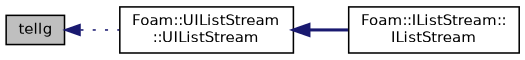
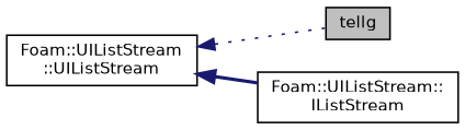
  digraph {
    rankdir=LR
    node [color=black fontname=Helvetica fontsize=10 shape=record]
    edge [color=midnightblue dir=back fontname=Helvetica fontsize=10 labelfontname=Helvetica labelfontsize=10]
    n1 [fillcolor=grey75 fontcolor=black height=0.2 label=tellg style=filled width=0.4]
    n2 [height=0.2 label="Foam::UIListStream\l::UIListStream" width=0.4]
-   n3 [height=0.2 label="Foam::IListStream::\lIListStream" width=0.4]
-   n1 -> n2 [style=dotted]
+   n3 [height=0.2 label="Foam::UIListStream::\lIListStream" width=0.4]
+   n2 -> n1 [style=dotted]
    n2 -> n3 [style=bold]
  }
